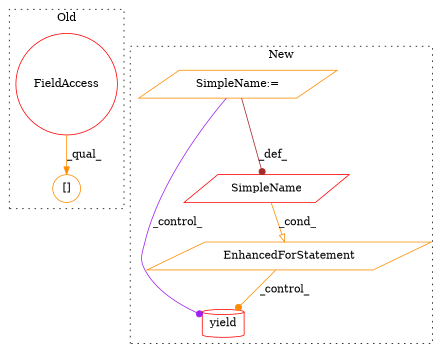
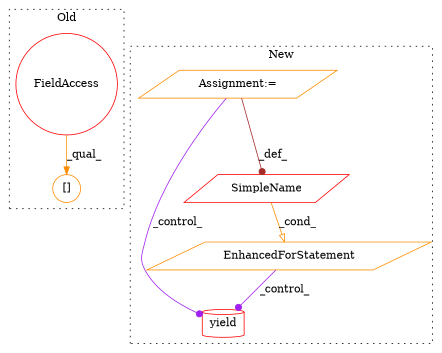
  digraph {
    node [color=darkorange l="57,2" s="3581,3653" shape=parallelogram]
    edge [arrowhead=dot color=darkorange]
    n1 [a=2 l="53,1" label="[]" s="4132,4186" shape=circle]
    n2 [a=22 color=red l=52 label=FieldAccess s=4132 shape=circle]
    n3 [a=112 color=red l=7 label=yield s=3738 shape=cylinder]
-   n4 [a=7 label="SimpleName:="]
+   n4 [a=7 label="Assignment:="]
    n5 [a=70 label=EnhancedForStatement]
    n6 [a=42 color=red l=4 label=SimpleName s=3645]
    subgraph cluster_1 {
      label=Old
      style=dotted
      n1
      n2
    }
    subgraph cluster_2 {
      label=New
      style=dotted
      n3
      n4
      n5
      n6
    }
    n2 -> n1 [arrowhead=normal label=_qual_]
    n4 -> n3 [color=purple label=_control_]
    n4 -> n6 [color=brown label=_def_]
-   n5 -> n3 [label=_control_]
+   n5 -> n3 [color=purple label=_control_]
    n6 -> n5 [arrowhead=onormal label=_cond_]
  }
